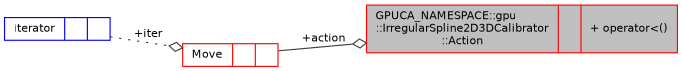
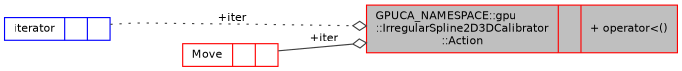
  digraph {
    rankdir=LR
    node [color=red fontname=Helvetica fontsize=10 shape=record]
    edge [arrowhead=odiamond color=grey25 fontname=Helvetica fontsize=10 labelfontname=Helvetica labelfontsize=10]
    n1 [fillcolor=grey75 fontcolor=black height=0.2 label="{GPUCA_NAMESPACE::gpu\l::IrregularSpline2D3DCalibrator\l::Action\n||+ operator\<()\l}" style=filled width=0.4]
    n2 [height=0.2 label="{Move\n||}" width=0.4]
    n3 [color=blue height=0.2 label="{iterator\n||}" width=0.4]
-   n2 -> n1 [label=" +action" style=solid]
-   n3 -> n2 [label=" +iter" style=dotted]
+   n2 -> n1 [label=" +iter" style=solid]
+   n3 -> n1 [label=" +iter" style=dotted]
  }
